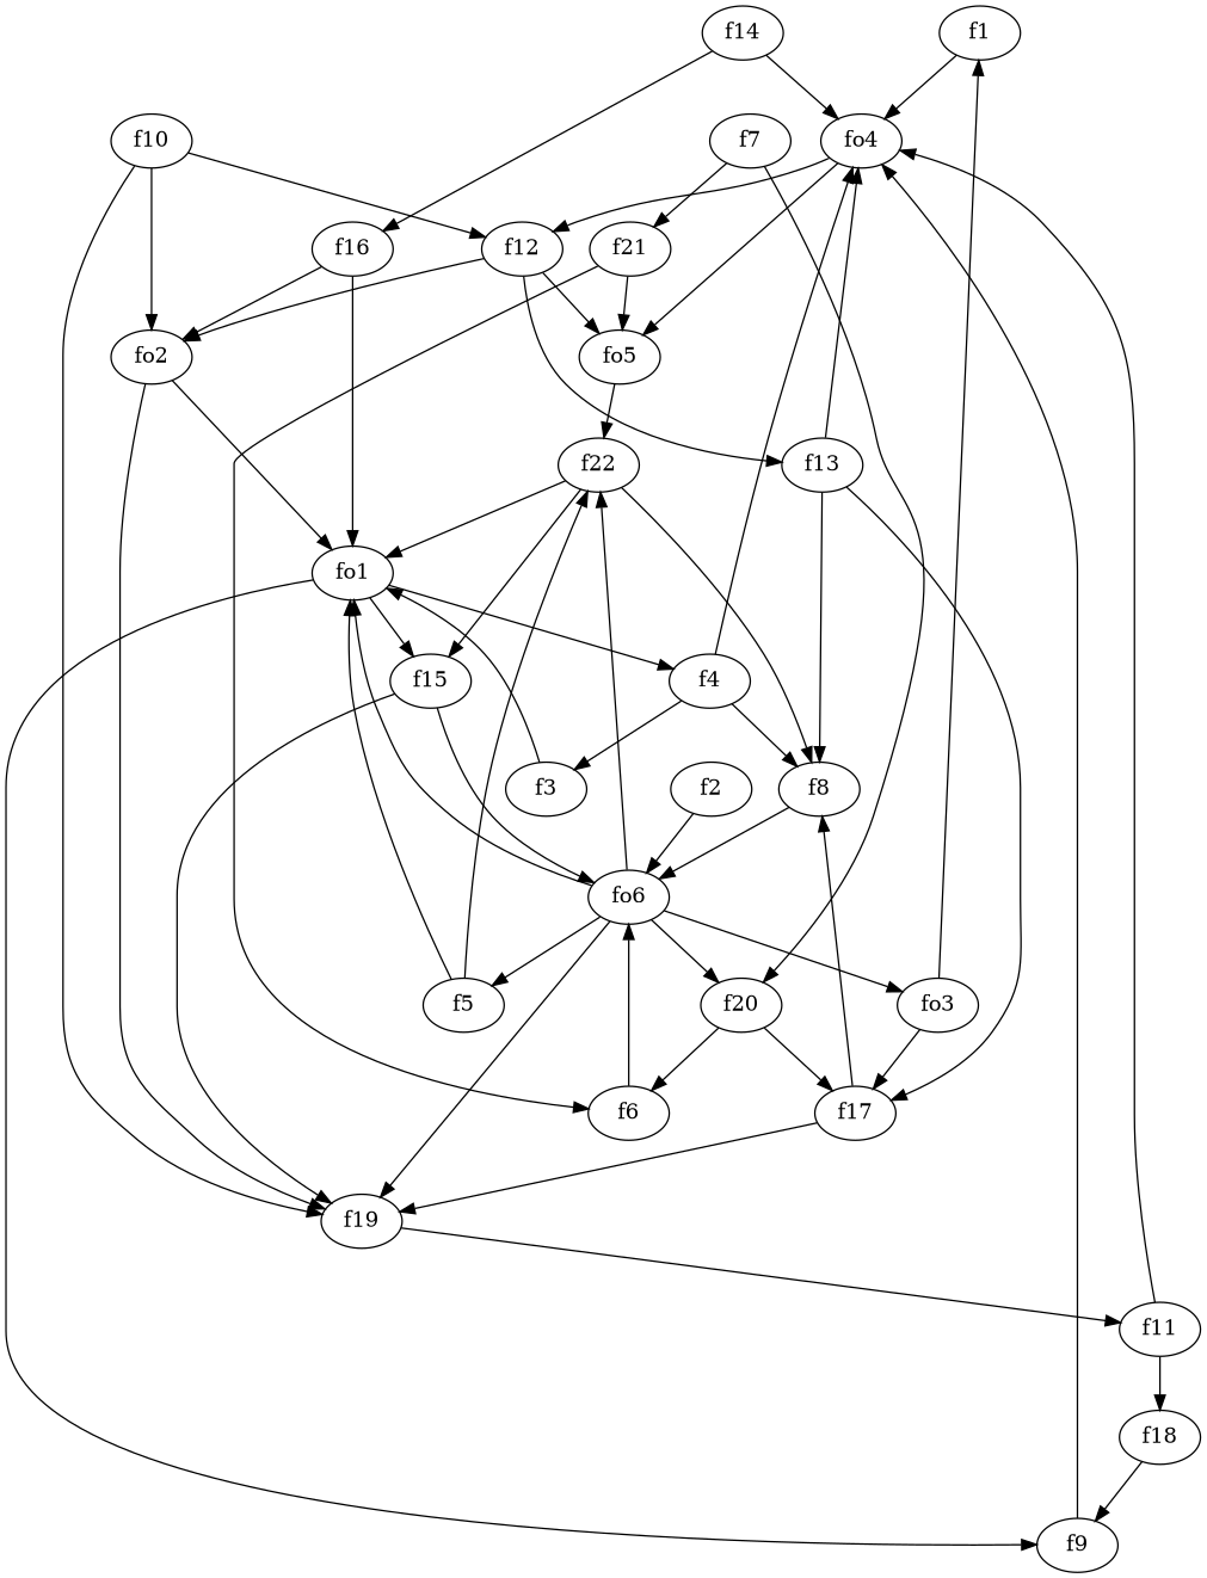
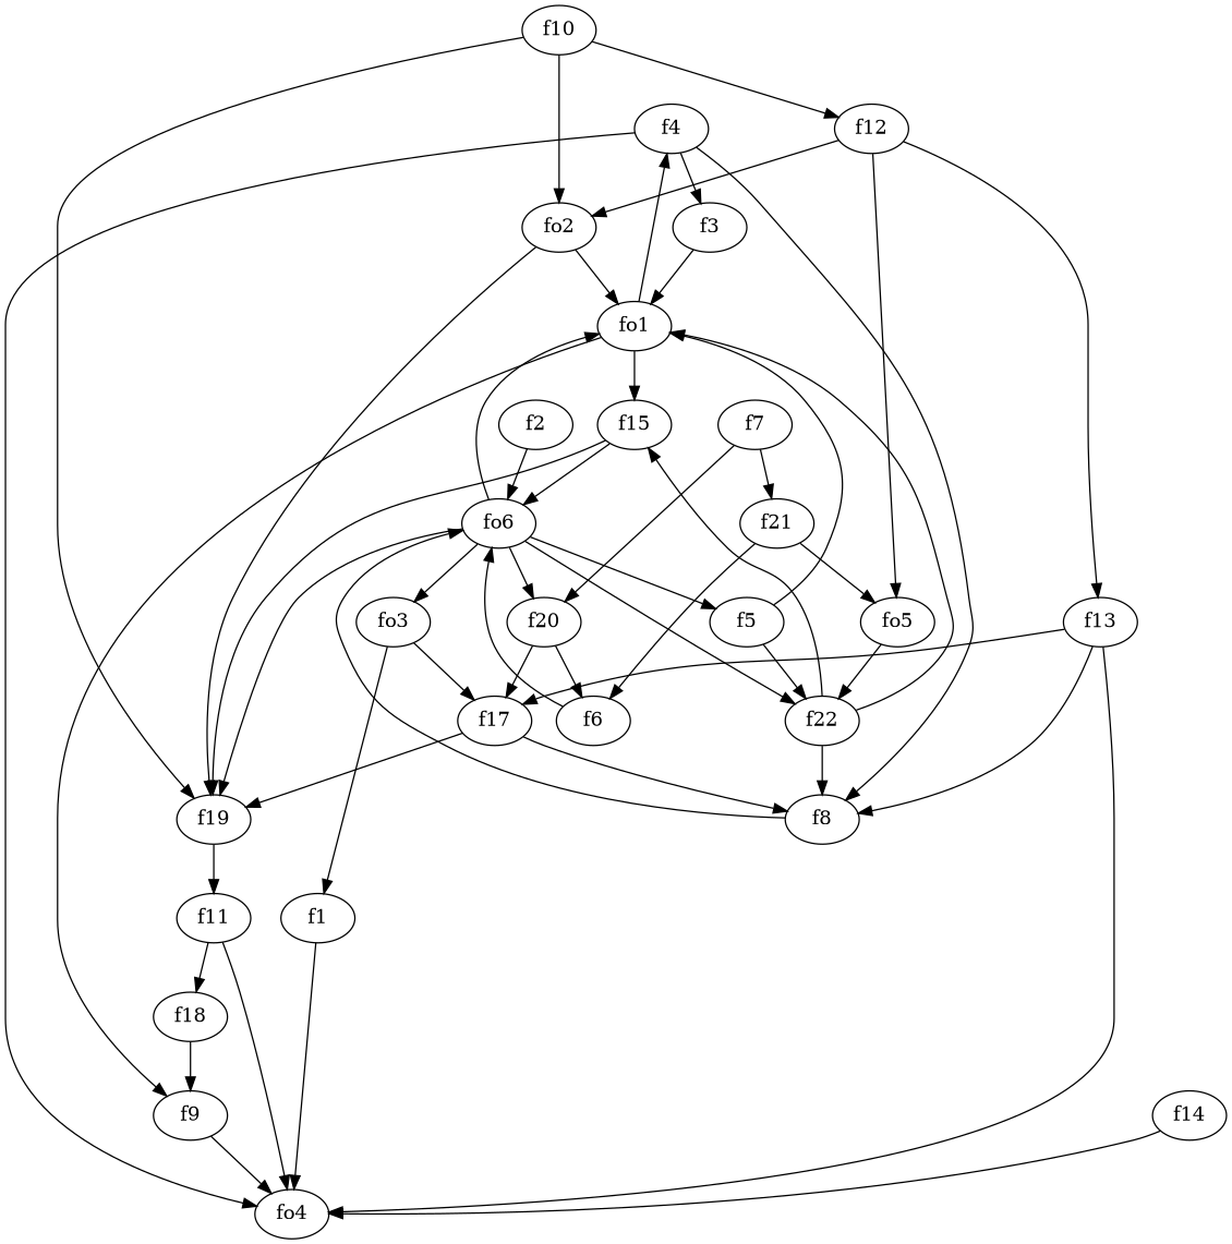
  strict digraph {
    edge [weight=2]
    f1
    fo4
    f12
    fo5
    f2
    fo6
    fo1
    f5
    f22
    f20
    f19
    fo3
    f3
    f4
    f9
    f15
    f8
    f6
    f7
    f21
    f17
    f10
    fo2
    f13
    f11
    f18
    f14
-   f16
    f1 -> fo4
-   fo4 -> f12
-   fo4 -> fo5
    f12 -> fo5
    f12 -> fo2
    f12 -> f13
    fo5 -> f22
    f2 -> fo6
    fo6 -> fo1
    fo6 -> f5
    fo6 -> f22
    fo6 -> f20
    fo6 -> f19
    fo6 -> fo3
    fo1 -> f4
    fo1 -> f9
    fo1 -> f15
    f5 -> fo1
    f5 -> f22
    f22 -> fo1
    f22 -> f15
    f22 -> f8
    f20 -> f6
    f20 -> f17
    f19 -> f11
    fo3 -> f1
    fo3 -> f17
    f3 -> fo1
    f4 -> fo4
    f4 -> f3
    f4 -> f8
    f9 -> fo4
    f15 -> fo6
    f15 -> f19
    f8 -> fo6
    f6 -> fo6
    f7 -> f20
    f7 -> f21
    f21 -> fo5
    f21 -> f6
    f17 -> f19
    f17 -> f8
    f10 -> f12
    f10 -> f19
    f10 -> fo2
    fo2 -> fo1
    fo2 -> f19
    f13 -> fo4
    f13 -> f8
    f13 -> f17
    f11 -> fo4
    f11 -> f18
    f18 -> f9
    f14 -> fo4
-   f14 -> f16
-   f16 -> fo1
-   f16 -> fo2
  }
